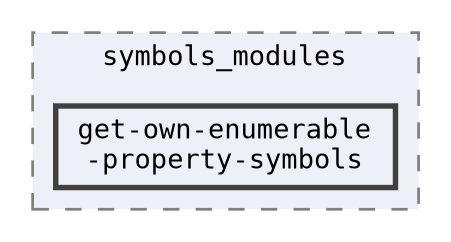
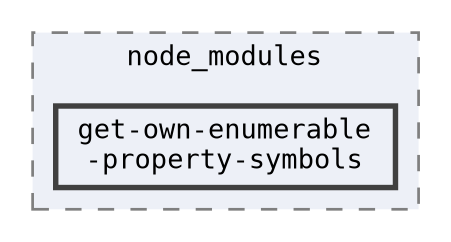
  digraph {
    compound=true
    fontname="DejaVu Sans Mono"
    n1 [color=grey25 fillcolor="#edf0f7" fontname="DejaVu Sans Mono" fontsize=10 height=0.2 label="get-own-enumerable\l-property-symbols" shape=box style="filled,bold" width=0.4]
    subgraph cluster_1 {
      bgcolor="#edf0f7"
      fontsize=10
-     label=symbols_modules
+     label=node_modules
      pencolor=grey50
      style="filled,dashed"
      n1
    }
  }
